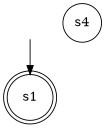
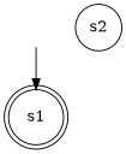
  digraph {
    rankdir=TB
    node [shape=circle]
    x [style=invis]
    s1 [shape=doublecircle]
-   s2 [label=s4]
+   s2
    x -> s1
  }
